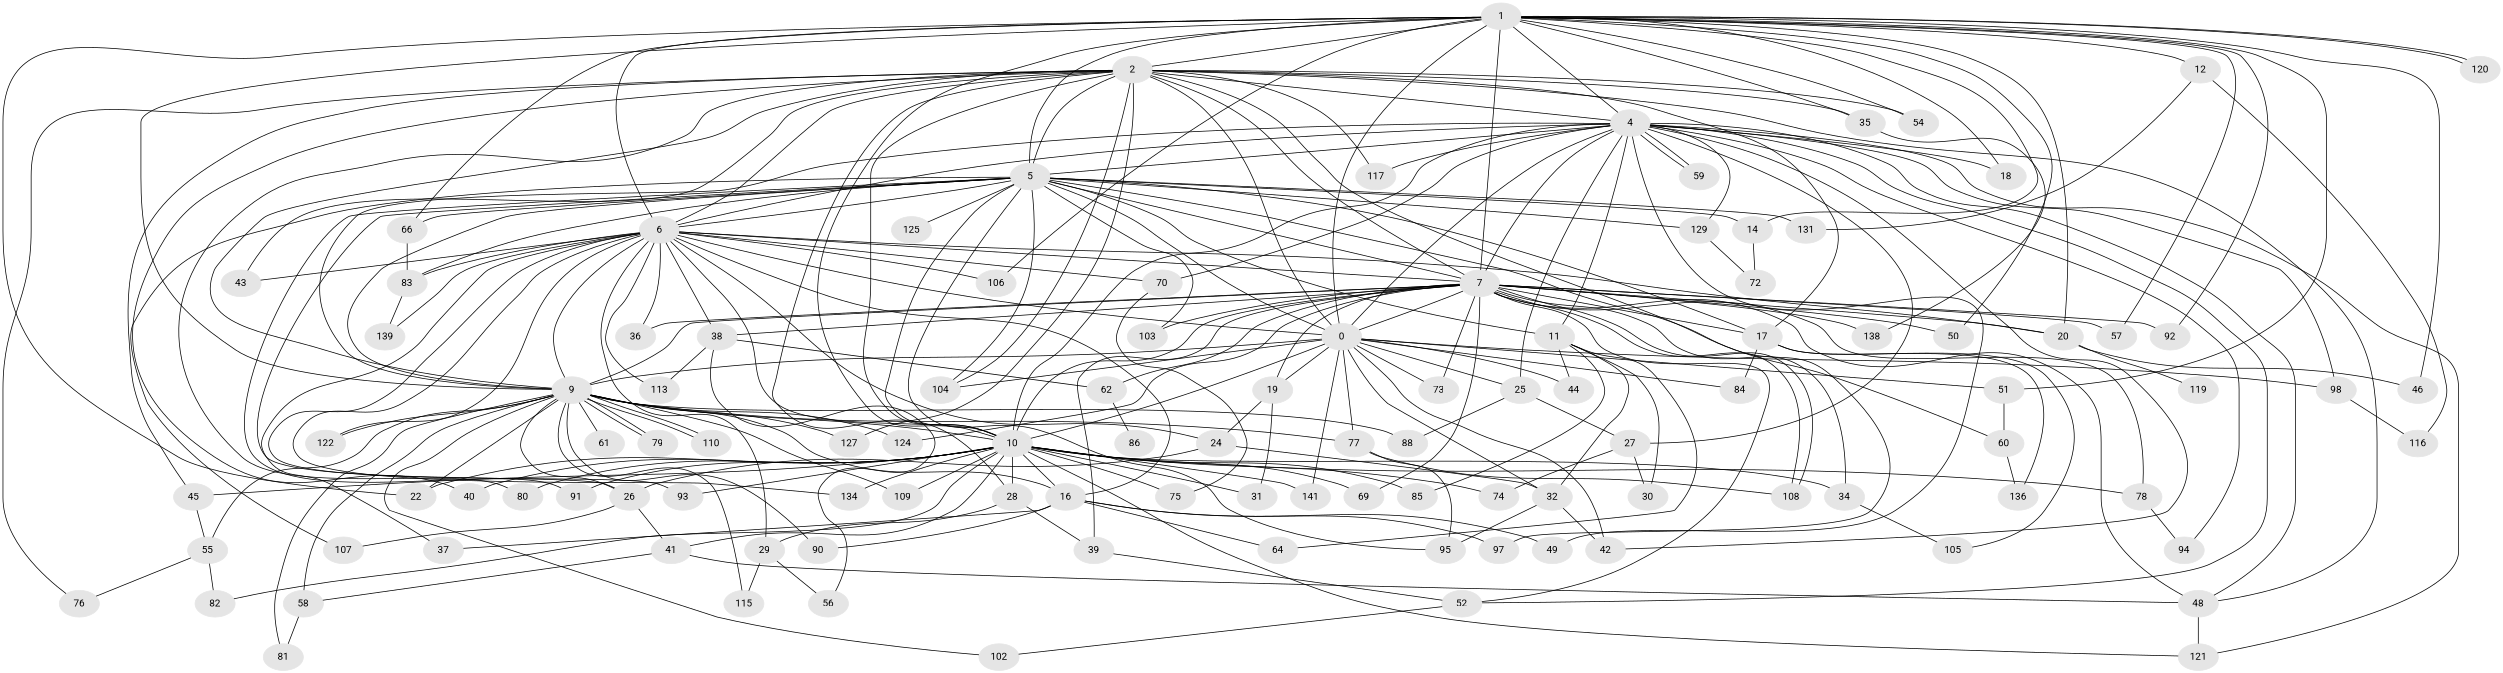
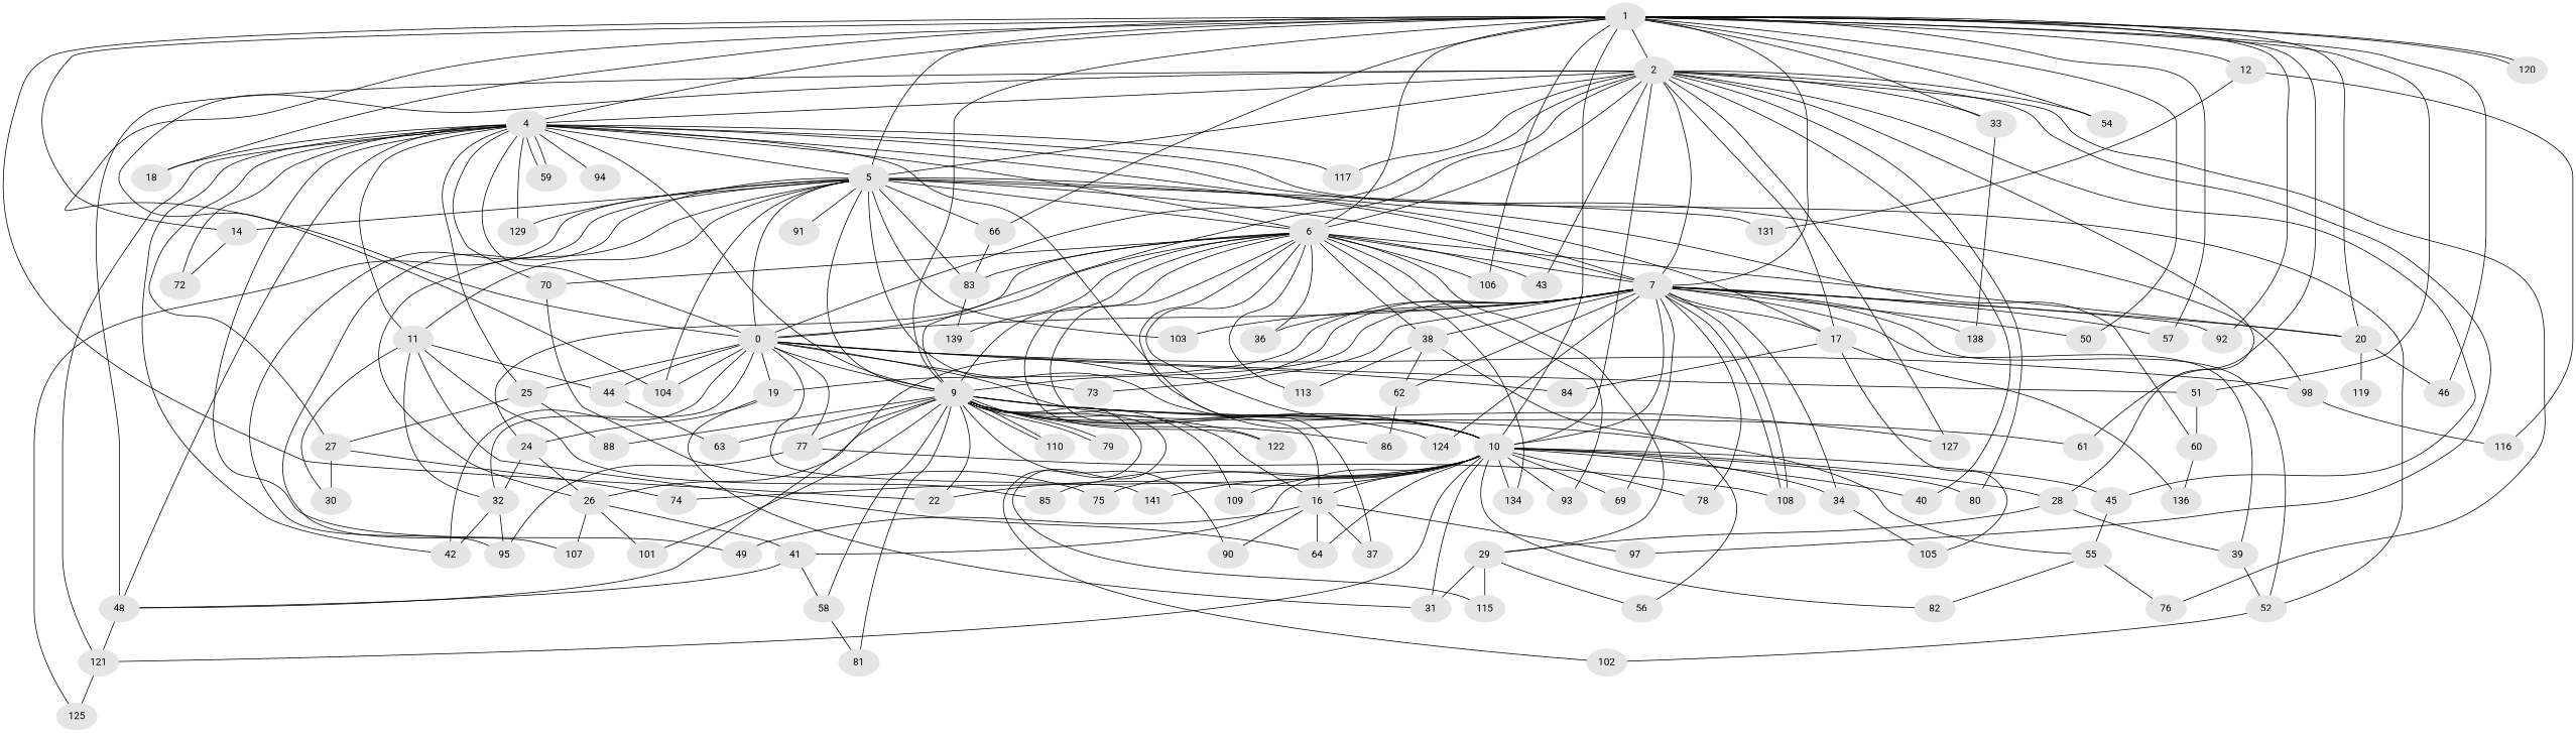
  graph {
    fontname=Roboto
    node [color=gray90 fontname=Roboto style=filled]
    edge [fontname=Roboto]
    1 [super="+3"]
    2 [super="+13"]
    4 [super="+23"]
    5 [super="+99"]
    6 [super="+53"]
    7 [super="+118"]
    n7 [label=0]
    9 [super="+15"]
    10 [super="+68"]
    12
    14
    18
    20 [super="+128"]
    22 [super="+123"]
-   35 [super="+71"]
+   35 [super="+71" label=33]
    46
    50
    51
    54
    57
    61
    66 [super="+112"]
    92
    106
    120
    17 [super="+33"]
    28 [super="+87"]
    40 [super="+96"]
    43
    45
    48 [super="+89"]
    76
    80
    97
    104 [super="+137"]
    117
    127
    11 [super="+132"]
    25
    27 [super="+100"]
    42 [super="+140"]
    49
    52 [super="+133"]
    59
    70
    72
    94
    98
    121 [super="+126"]
    129
    26 [super="+77"]
    60
    83
    91
    95
    103
    107
    125
    131
    16 [super="+21"]
    24 [super="+130"]
    29
    36
    37
    38 [super="+135"]
    93
    113
    122
    134
    139
    19
    34
    39
    62
    69
    73
    78
    108
    124
    138
    32 [super="+111"]
    44
    n83 [label=77 super="+114"]
    84
    141
    55
    58
+   63
    79
    81
    86
    88
    90
+   101
    102
    109
    110
    115
    31 [super="+67"]
    41 [super="+65"]
    74
    75
    82
    85
    116
    119
    105
    136
    30
    64
    56
    1 -- 2 [weight=2]
    1 -- 4 [weight=2]
    1 -- 5 [weight=2]
    1 -- 6 [weight=3]
    1 -- 7 [weight=2]
    1 -- n7 [weight=2]
    1 -- 9 [weight=2]
    1 -- 10 [weight=2]
    1 -- 12 [weight=2]
    1 -- 14
    1 -- 18
    1 -- 20
    1 -- 22
    1 -- 35 [weight=2]
    1 -- 46
    1 -- 50
    1 -- 51
    1 -- 54
    1 -- 57
+   1 -- 61
    1 -- 66
    1 -- 92
    1 -- 106
    1 -- 120
    1 -- 120
    2 -- 4
    2 -- 5 [weight=2]
    2 -- 6
    2 -- 7
    2 -- n7
    2 -- 9
    2 -- 10
    2 -- 35
    2 -- 54
    2 -- 17
    2 -- 28
    2 -- 40
    2 -- 43
    2 -- 45
    2 -- 48
    2 -- 76
    2 -- 80
    2 -- 97
    2 -- 104
    2 -- 117
    2 -- 127
    4 -- 5
    4 -- 6
    4 -- 7
    4 -- n7
    4 -- 9
    4 -- 10
    4 -- 18
    4 -- 48
    4 -- 117
    4 -- 11 [weight=2]
    4 -- 25
    4 -- 27 [weight=2]
    4 -- 42
    4 -- 49
    4 -- 52
    4 -- 59
    4 -- 59
    4 -- 70
-   129 -- 72
+   4 -- 72
    4 -- 94
    4 -- 98
    4 -- 121
    4 -- 129
    5 -- 6
    5 -- 7 [weight=2]
    5 -- n7 [weight=2]
    5 -- 9
    5 -- 10
    5 -- 14
    5 -- 66
    5 -- 17
    5 -- 104
    5 -- 11
    5 -- 129
    5 -- 26
    5 -- 60
    5 -- 83
    5 -- 91
    5 -- 95
    5 -- 103
    5 -- 107
    5 -- 125
    5 -- 131
    6 -- 7
    6 -- n7
    6 -- 9
    6 -- 10
    6 -- 20
    6 -- 106
    6 -- 43
    6 -- 70
    6 -- 83
    6 -- 16
    6 -- 24
    6 -- 29
    6 -- 36
    6 -- 37
    6 -- 38
    6 -- 93
    6 -- 113
    6 -- 122
    6 -- 134
    6 -- 139
    7 -- n7
    7 -- 9 [weight=2]
    7 -- 10 [weight=2]
    7 -- 20
    7 -- 50
    7 -- 57
    7 -- 92
    7 -- 17
    7 -- 48
    7 -- 52
    7 -- 103
    7 -- 36
    7 -- 38 [weight=2]
    7 -- 19
    7 -- 34
    7 -- 39
    7 -- 62
    7 -- 69
    7 -- 73
    7 -- 78
    7 -- 108
    7 -- 108
    7 -- 124
    7 -- 138
    n7 -- 9
    n7 -- 10
    n7 -- 51
    n7 -- 104
    n7 -- 25
    n7 -- 42
    n7 -- 98
    n7 -- 19
    n7 -- 73
    n7 -- 32
    n7 -- 44
    n7 -- n83
    n7 -- 84
    n7 -- 141
    9 -- 10
    9 -- 22
    9 -- 61
    9 -- 127
    9 -- 26
    9 -- 16
    9 -- 122
    9 -- 124
    9 -- n83
    9 -- 55
    9 -- 58
+   9 -- 63
    9 -- 79
    9 -- 79
    9 -- 81
+   9 -- 86
    9 -- 88
    9 -- 90
+   9 -- 101
    9 -- 102
    9 -- 109
    9 -- 110
    9 -- 110
    9 -- 115
    10 -- 22
    10 -- 28 [weight=2]
    10 -- 40
    10 -- 45
    10 -- 80
    10 -- 121
-   10 -- 91
+   10 -- 64
    10 -- 16
    10 -- 93
    10 -- 134
    10 -- 34
    10 -- 69
    10 -- 78
    10 -- 141
    10 -- 109
    10 -- 31
    10 -- 41
    10 -- 74
    10 -- 75
    10 -- 82
    10 -- 85
    12 -- 131
    12 -- 116
    14 -- 72
    20 -- 46
    20 -- 119
    35 -- 138
    51 -- 60
    66 -- 83
    17 -- 84
    17 -- 105
    17 -- 136
    28 -- 29
    28 -- 39
    45 -- 55
    48 -- 121
    11 -- 32
    11 -- 44
    11 -- 85
    11 -- 30
    11 -- 64
    25 -- 27
    25 -- 88
    27 -- 74
    27 -- 30
    52 -- 102
    70 -- 75
    98 -- 116
+   121 -- 125
    26 -- 107
+   26 -- 101
    26 -- 41
    60 -- 136
    83 -- 139
    16 -- 97
    16 -- 49
    16 -- 37
    16 -- 90
    16 -- 64
    24 -- 26
    24 -- 32
    29 -- 115
+   29 -- 31
    29 -- 56
    38 -- 113
    38 -- 62
    38 -- 56
    19 -- 24
    19 -- 31
    34 -- 105
    39 -- 52
    62 -- 86
-   78 -- 94
    32 -- 42
    32 -- 95
+   44 -- 63
    n83 -- 95
    n83 -- 108
    55 -- 76
    55 -- 82
    58 -- 81
    41 -- 48
    41 -- 58
  }
